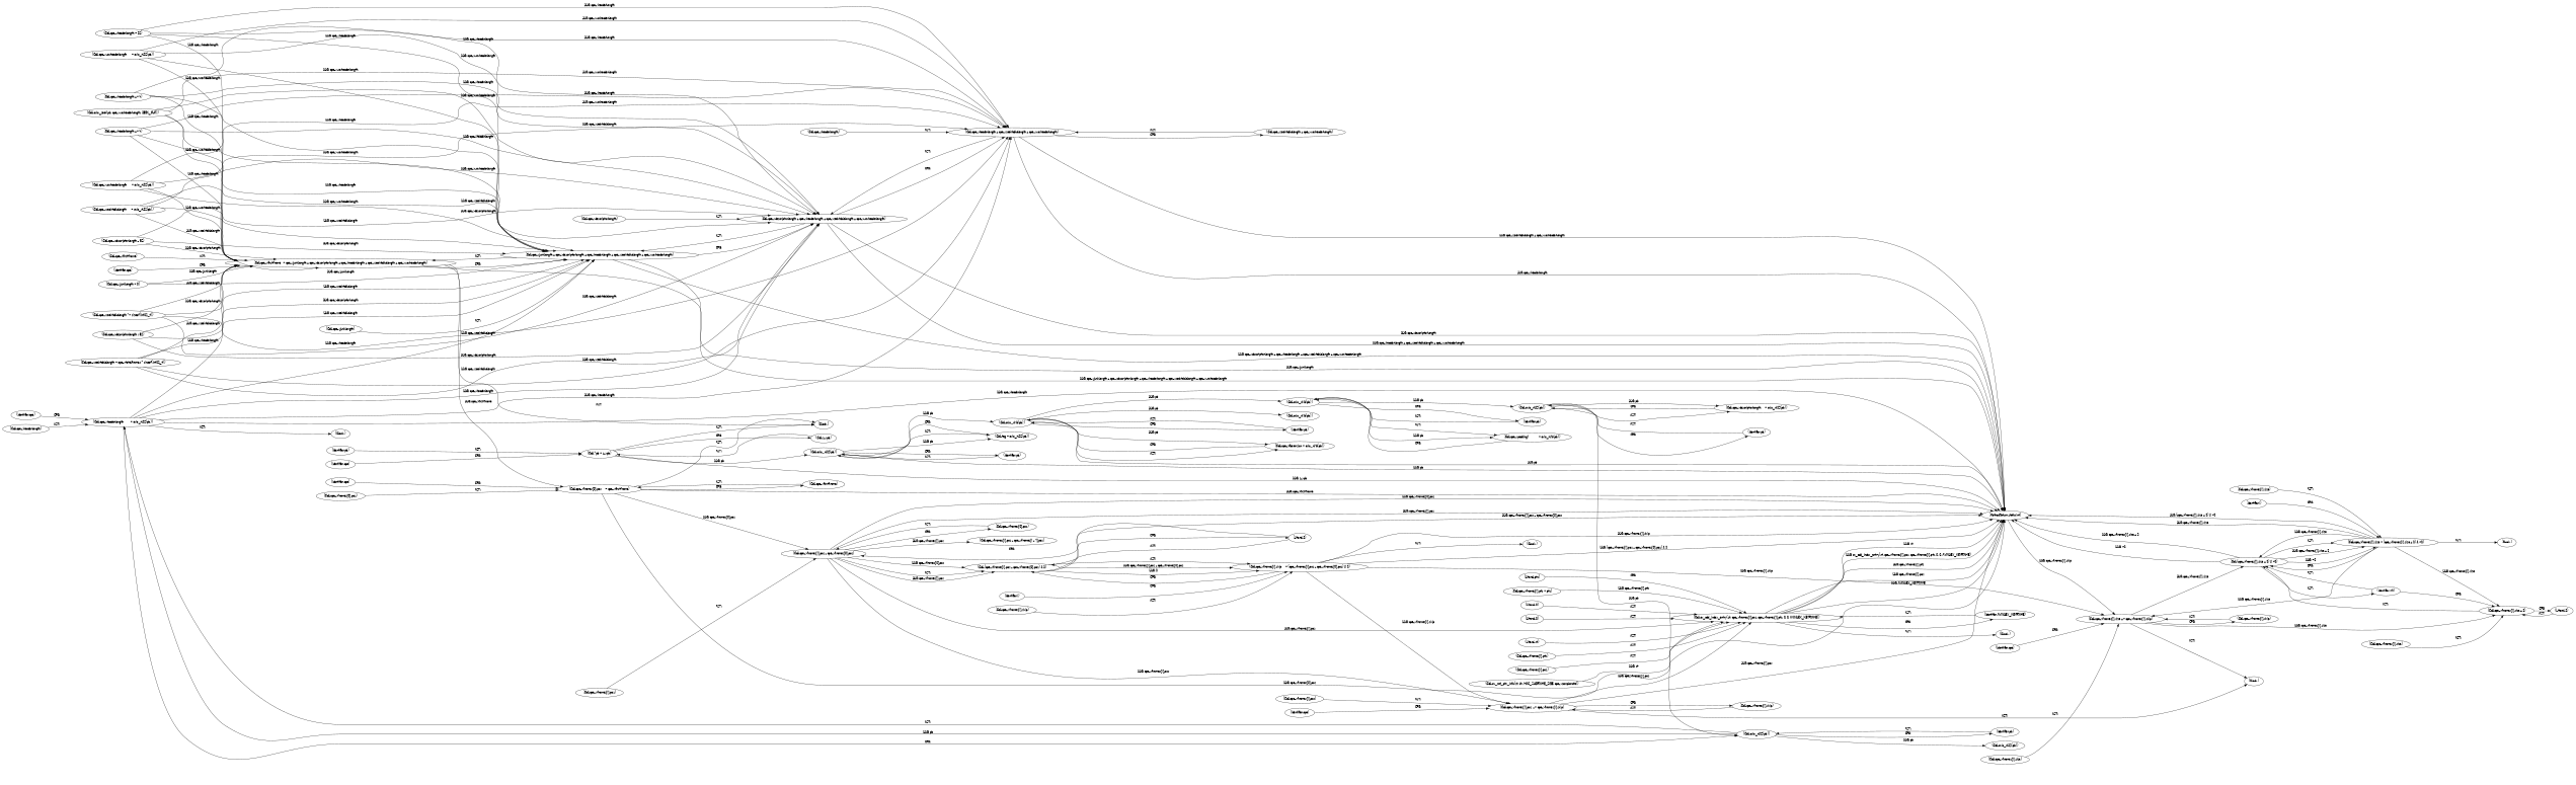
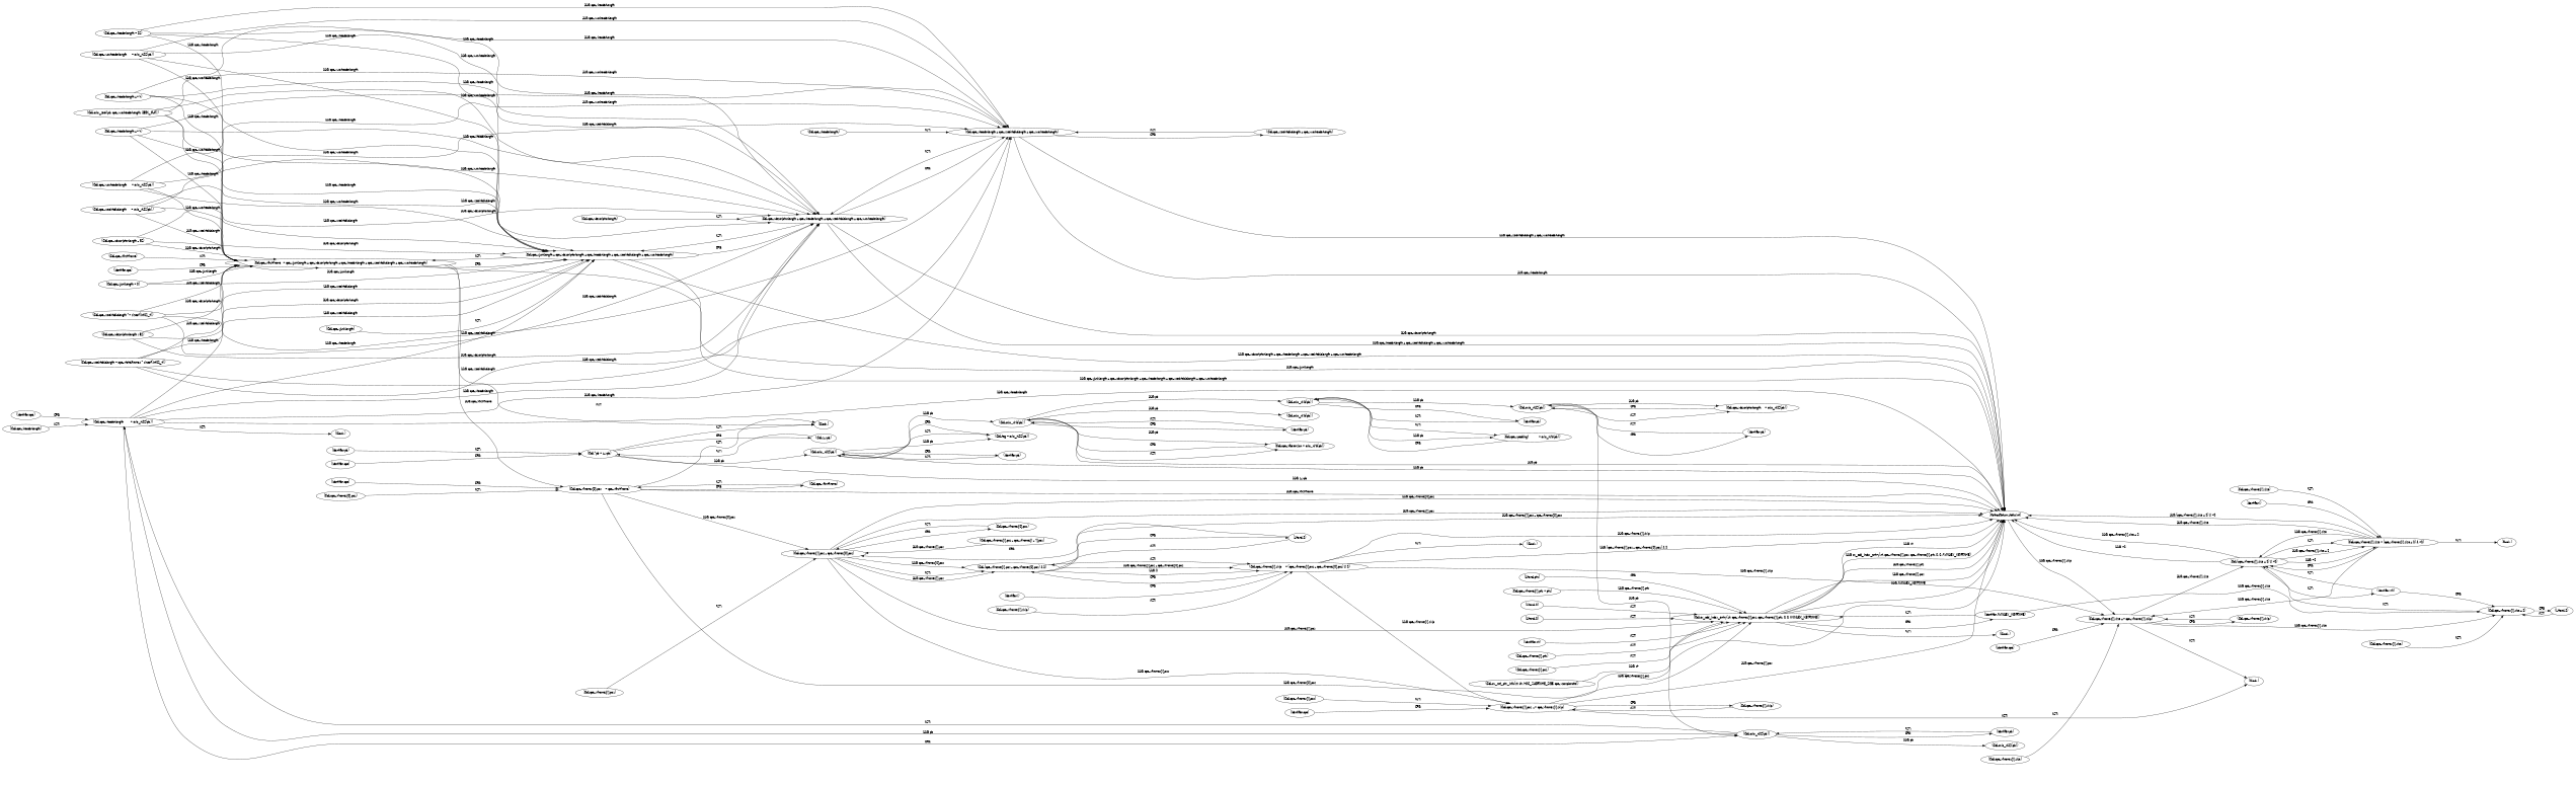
  digraph {
    fontname="Patrick Hand"
    rankdir=LR
    node [fontname="Patrick Hand"]
    edge [fontname="Patrick Hand"]
    n1 [label="(Call,ape->headerlength         = avio_rl32(pb))"]
    n2 [label="(Call,avio_rl32(pb))"]
    n3 [label="(Call,ape->firstframe   = ape->junklength + ape->descriptorlength + ape->headerlength + ape->seektablelength + ape->wavheaderlength)"]
    n4 [label="(Call,ape->junklength + ape->descriptorlength + ape->headerlength + ape->seektablelength + ape->wavheaderlength)"]
    n5 [label="(Call,ape->descriptorlength + ape->headerlength + ape->seektablelength + ape->wavheaderlength)"]
    n6 [label="(Call,ape->headerlength + ape->seektablelength + ape->wavheaderlength)"]
    n7 [label="(MethodReturn,static int)"]
    n8 [label="(Block,)"]
    n9 [label="(Identifier,pb)"]
    n10 [label="(Call,avio_rl32(pb))"]
    n11 [label="(Block,)"]
    n12 [label="(Call,ape->frames[0].pos     = ape->firstframe)"]
    n13 [label="(Call,ape->seektablelength + ape->wavheaderlength)"]
    n14 [label="(Call,ape->frames[i].size += ape->frames[i].skip)"]
    n15 [label="(Call,avio_rl32(pb))"]
    n16 [label="(Identifier,pb)"]
    n17 [label="(Call,ape->descriptorlength     = avio_rl32(pb))"]
    n18 [label="(Call,avio_rl16(pb))"]
    n19 [label="(Call,ape->padding1             = avio_rl16(pb))"]
    n20 [label="(Identifier,pb)"]
    n21 [label="(Call,avio_rl16(pb))"]
    n22 [label="(Call,avio_rl16(pb))"]
    n23 [label="(Identifier,pb)"]
    n24 [label="(Call,ape->fileversion = avio_rl16(pb))"]
    n25 [label="(Call,avio_rl32(pb))"]
    n26 [label="(Identifier,pb)"]
    n27 [label="(Call,tag = avio_rl32(pb))"]
    n28 [label="(Call,*pb = s->pb)"]
    n29 [label="(Call,s->pb)"]
    n30 [label="(Call,ape->frames[i].pos - ape->frames[0].pos)"]
    n31 [label="(Call,ape->firstframe)"]
    n32 [label="(Call,(ape->frames[i].pos - ape->frames[0].pos) & 3)"]
    n33 [label="(Call,ape->frames[i].pos  -= ape->frames[i].skip)"]
    n34 [label="(Call,av_add_index_entry(st, ape->frames[i].pos, ape->frames[i].pts, 0, 0, AVINDEX_KEYFRAME))"]
    n35 [label="(Call,ape->frames[0].pos)"]
    n36 [label="(Call,ape->frames[i].skip     = (ape->frames[i].pos - ape->frames[0].pos) & 3)"]
    n37 [label="(Literal,3)"]
    n38 [label="(Call,ape->frames[i].skip)"]
    n39 [label="(Block,)"]
    n40 [label="(Block,)"]
    n41 [label="(Identifier,AVINDEX_KEYFRAME)"]
    n42 [label="(Block,)"]
    n43 [label="(Call,(ape->frames[i].size + 3) & ~3)"]
    n44 [label="(Call,ape->frames[i].size + 3)"]
    n45 [label="(Call,ape->frames[i].skip)"]
    n46 [label="(Call,ape->frames[i].size = (ape->frames[i].size + 3) & ~3)"]
    n47 [label="(Identifier,~3)"]
    n48 [label="(Literal,3)"]
    n49 [label="(Block,)"]
    n50 [label="(Call,ape->seektablelength      = avio_rl32(pb))"]
    n51 [label="(Call,ape->headerlength += 4)"]
-   n52 [label="(Literal,st)"]
+   n52 [label="(Identifier,st)"]
    n53 [label="(Identifier,ape)"]
    n54 [label="(Call,ape->frames[i].size)"]
    n55 [label="(Call,ape->wavheaderlength      = avio_rl32(pb))"]
    n56 [label="(Call,ape->seektablelength *= sizeof(int32_t))"]
    n57 [label="(Identifier,ape)"]
    n58 [label="(Call,ape->frames[i].pos - ape->frames[i - 1].pos)"]
    n59 [label="(Identifier,i)"]
    n60 [label="(Call,ape->frames[i].pos)"]
    n61 [label="(Call,ape->frames[i].pos)"]
    n62 [label="(Call,ape->headerlength)"]
    n63 [label="(Identifier,pb)"]
    n64 [label="(Call,ape->frames[i].pts)"]
    n65 [label="(Call,ape->frames[i].pos)"]
    n66 [label="(Call,av_set_pts_info(st, 64, MAC_SUBFRAME_SIZE, ape->samplerate))"]
    n67 [label="(Call,ape->descriptorlength - 52)"]
    n68 [label="(Call,ape->frames[i].size)"]
    n69 [label="(Literal,pts)"]
    n70 [label="(Identifier,ape)"]
    n71 [label="(Call,ape->frames[0].pos)"]
    n72 [label="(Call,ape->frames[i].size)"]
    n73 [label="(Identifier,i)"]
    n74 [label="(Call,ape->descriptorlength > 52)"]
    n75 [label="(Identifier,ape)"]
    n76 [label="(Call,ape->frames[i].skip)"]
    n77 [label="(Call,ape->descriptorlength)"]
    n78 [label="(Call,ape->junklength)"]
    n79 [label="(Call,ape->headerlength = 32)"]
    n80 [label="(Call,ape->frames[i].pts = pts)"]
    n81 [label="(Call,ape->firstframe)"]
    n82 [label="(Call,avio_seek(pb, ape->wavheaderlength, SEEK_CUR))"]
    n83 [label="(Call,ape->seektablelength = ape->totalframes * sizeof(int32_t))"]
    n84 [label="(Identifier,ape)"]
    n85 [label="(Call,ape->junklength = 0)"]
    n86 [label="(Call,ape->headerlength)"]
    n87 [label="(Call,ape->headerlength += 4)"]
    n88 [label="(Call,ape->wavheaderlength      = avio_rl32(pb))"]
    n89 [label="(Literal,0)"]
    n90 [label="(Identifier,ape)"]
    n91 [label="(Literal,0)"]
    n1 -> n2 [label="CFG: "]
    n1 -> n3 [label="DDG: ape->headerlength"]
    n1 -> n4 [label="DDG: ape->headerlength"]
    n1 -> n5 [label="DDG: ape->headerlength"]
    n1 -> n6 [label="DDG: ape->headerlength"]
    n1 -> n7 [label="DDG: ape->headerlength"]
    n1 -> n8 [label="AST: "]
    n2 -> n1 [label="AST: "]
    n2 -> n1 [label="DDG: pb"]
    n2 -> n9 [label="CFG: "]
    n2 -> n10 [label="DDG: pb"]
    n3 -> n4 [label="CFG: "]
    n3 -> n7 [label="DDG: ape->junklength + ape->descriptorlength + ape->headerlength + ape->seektablelength + ape->wavheaderlength"]
    n3 -> n11 [label="AST: "]
    n3 -> n12 [label="DDG: ape->firstframe"]
    n4 -> n3 [label="AST: "]
    n4 -> n5 [label="CFG: "]
    n4 -> n7 [label="DDG: ape->junklength"]
    n4 -> n7 [label="DDG: ape->descriptorlength + ape->headerlength + ape->seektablelength + ape->wavheaderlength"]
    n5 -> n4 [label="AST: "]
    n5 -> n6 [label="CFG: "]
    n5 -> n7 [label="DDG: ape->descriptorlength"]
    n5 -> n7 [label="DDG: ape->headerlength + ape->seektablelength + ape->wavheaderlength"]
    n6 -> n5 [label="AST: "]
    n6 -> n7 [label="DDG: ape->headerlength"]
    n6 -> n7 [label="DDG: ape->seektablelength + ape->wavheaderlength"]
    n6 -> n13 [label="CFG: "]
    n7 -> n14 [label="DDG: ape->frames[i].skip"]
    n9 -> n2 [label="AST: "]
    n12 -> n7 [label="DDG: ape->frames[0].pos"]
    n12 -> n7 [label="DDG: ape->firstframe"]
    n12 -> n11 [label="AST: "]
    n12 -> n30 [label="DDG: ape->frames[0].pos"]
    n12 -> n31 [label="CFG: "]
    n13 -> n6 [label="AST: "]
    n14 -> n39 [label="AST: "]
    n14 -> n43 [label="DDG: ape->frames[i].size"]
    n14 -> n44 [label="DDG: ape->frames[i].size"]
    n14 -> n45 [label="CFG: "]
    n15 -> n2 [label="DDG: pb"]
    n15 -> n16 [label="CFG: "]
    n15 -> n17 [label="AST: "]
    n15 -> n17 [label="DDG: pb"]
    n16 -> n15 [label="AST: "]
    n17 -> n15 [label="CFG: "]
    n18 -> n15 [label="DDG: pb"]
    n18 -> n19 [label="AST: "]
    n18 -> n19 [label="DDG: pb"]
    n18 -> n20 [label="CFG: "]
    n19 -> n18 [label="CFG: "]
    n20 -> n18 [label="AST: "]
    n21 -> n7 [label="DDG: pb"]
    n21 -> n18 [label="DDG: pb"]
    n21 -> n22 [label="DDG: pb"]
    n21 -> n23 [label="CFG: "]
    n21 -> n24 [label="AST: "]
    n21 -> n24 [label="DDG: pb"]
    n23 -> n21 [label="AST: "]
    n24 -> n21 [label="CFG: "]
    n25 -> n7 [label="DDG: pb"]
    n25 -> n21 [label="DDG: pb"]
    n25 -> n26 [label="CFG: "]
    n25 -> n27 [label="AST: "]
    n25 -> n27 [label="DDG: pb"]
    n26 -> n25 [label="AST: "]
    n27 -> n25 [label="CFG: "]
    n28 -> n7 [label="DDG: s->pb"]
    n28 -> n11 [label="AST: "]
    n28 -> n25 [label="DDG: pb"]
    n28 -> n29 [label="CFG: "]
    n29 -> n28 [label="AST: "]
    n30 -> n7 [label="DDG: ape->frames[0].pos"]
    n30 -> n7 [label="DDG: ape->frames[i].pos"]
    n30 -> n32 [label="AST: "]
    n30 -> n32 [label="DDG: ape->frames[i].pos"]
    n30 -> n32 [label="DDG: ape->frames[0].pos"]
    n30 -> n33 [label="DDG: ape->frames[i].pos"]
    n30 -> n34 [label="DDG: ape->frames[i].pos"]
    n30 -> n35 [label="CFG: "]
    n31 -> n12 [label="AST: "]
    n32 -> n7 [label="DDG: ape->frames[i].pos - ape->frames[0].pos"]
    n32 -> n36 [label="AST: "]
    n32 -> n36 [label="DDG: ape->frames[i].pos - ape->frames[0].pos"]
    n32 -> n36 [label="DDG: 3"]
    n32 -> n37 [label="CFG: "]
    n33 -> n7 [label="DDG: ape->frames[i].pos"]
    n33 -> n34 [label="DDG: ape->frames[i].pos"]
    n33 -> n38 [label="CFG: "]
    n33 -> n39 [label="AST: "]
    n34 -> n7 [label="DDG: AVINDEX_KEYFRAME"]
    n34 -> n7 [label="DDG: st"]
    n34 -> n7 [label="DDG: av_add_index_entry(st, ape->frames[i].pos, ape->frames[i].pts, 0, 0, AVINDEX_KEYFRAME)"]
    n34 -> n7 [label="DDG: ape->frames[i].pts"]
    n34 -> n7 [label="DDG: ape->frames[i].pos"]
    n34 -> n40 [label="AST: "]
    n34 -> n41 [label="CFG: "]
    n35 -> n30 [label="AST: "]
    n36 -> n7 [label="DDG: (ape->frames[i].pos - ape->frames[0].pos) & 3"]
    n36 -> n7 [label="DDG: ape->frames[i].skip"]
    n36 -> n14 [label="DDG: ape->frames[i].skip"]
    n36 -> n32 [label="CFG: "]
    n36 -> n33 [label="DDG: ape->frames[i].skip"]
    n36 -> n42 [label="AST: "]
    n37 -> n30 [label="CFG: "]
    n37 -> n32 [label="AST: "]
    n38 -> n33 [label="AST: "]
    n41 -> n34 [label="AST: "]
    n43 -> n7 [label="DDG: ape->frames[i].size + 3"]
    n43 -> n7 [label="DDG: ~3"]
    n43 -> n46 [label="AST: "]
    n43 -> n46 [label="DDG: ape->frames[i].size + 3"]
    n43 -> n46 [label="DDG: ~3"]
    n43 -> n47 [label="AST: "]
    n44 -> n43 [label="AST: "]
    n44 -> n48 [label="CFG: "]
    n45 -> n14 [label="AST: "]
    n46 -> n7 [label="DDG: ape->frames[i].size"]
    n46 -> n7 [label="DDG: (ape->frames[i].size + 3) & ~3"]
    n46 -> n14 [label="DDG: ape->frames[i].size"]
    n46 -> n43 [label="CFG: "]
    n46 -> n43 [label="DDG: ape->frames[i].size"]
-   n46 -> n44 [label="DDG: ape->frames[i].size"]
+   n41 -> n44 [label="DDG: ape->frames[i].size"]
    n46 -> n49 [label="AST: "]
    n47 -> n43 [label="AST: "]
    n47 -> n44 [label="CFG: "]
    n48 -> n44 [label="AST: "]
    n50 -> n3 [label="DDG: ape->seektablelength"]
    n50 -> n4 [label="DDG: ape->seektablelength"]
    n50 -> n5 [label="DDG: ape->seektablelength"]
    n50 -> n6 [label="DDG: ape->seektablelength"]
    n51 -> n3 [label="DDG: ape->headerlength"]
    n51 -> n4 [label="DDG: ape->headerlength"]
    n51 -> n5 [label="DDG: ape->headerlength"]
    n51 -> n6 [label="DDG: ape->headerlength"]
    n52 -> n34 [label="AST: "]
    n53 -> n14 [label="CFG: "]
    n54 -> n44 [label="AST: "]
    n55 -> n3 [label="DDG: ape->wavheaderlength"]
    n55 -> n4 [label="DDG: ape->wavheaderlength"]
    n55 -> n5 [label="DDG: ape->wavheaderlength"]
    n55 -> n6 [label="DDG: ape->wavheaderlength"]
    n56 -> n3 [label="DDG: ape->seektablelength"]
    n56 -> n4 [label="DDG: ape->seektablelength"]
    n56 -> n5 [label="DDG: ape->seektablelength"]
    n56 -> n6 [label="DDG: ape->seektablelength"]
    n57 -> n12 [label="CFG: "]
-   n30 -> n58 [label="DDG: ape->frames[i].pos"]
+   n58 -> n30 [label="DDG: ape->frames[i].pos"]
    n59 -> n36 [label="CFG: "]
    n60 -> n30 [label="AST: "]
    n61 -> n33 [label="AST: "]
    n62 -> n6 [label="AST: "]
    n63 -> n28 [label="AST: "]
    n64 -> n34 [label="AST: "]
    n65 -> n34 [label="AST: "]
    n66 -> n34 [label="DDG: st"]
    n67 -> n3 [label="DDG: ape->descriptorlength"]
    n67 -> n4 [label="DDG: ape->descriptorlength"]
    n67 -> n5 [label="DDG: ape->descriptorlength"]
    n68 -> n14 [label="AST: "]
    n69 -> n34 [label="CFG: "]
    n70 -> n28 [label="CFG: "]
    n71 -> n12 [label="AST: "]
    n72 -> n46 [label="AST: "]
    n73 -> n46 [label="CFG: "]
    n74 -> n3 [label="DDG: ape->descriptorlength"]
    n74 -> n4 [label="DDG: ape->descriptorlength"]
    n74 -> n5 [label="DDG: ape->descriptorlength"]
    n75 -> n33 [label="CFG: "]
    n76 -> n36 [label="AST: "]
    n77 -> n5 [label="AST: "]
    n78 -> n4 [label="AST: "]
    n79 -> n3 [label="DDG: ape->headerlength"]
    n79 -> n4 [label="DDG: ape->headerlength"]
    n79 -> n5 [label="DDG: ape->headerlength"]
    n79 -> n6 [label="DDG: ape->headerlength"]
    n80 -> n34 [label="DDG: ape->frames[i].pts"]
    n81 -> n3 [label="AST: "]
    n82 -> n3 [label="DDG: ape->wavheaderlength"]
    n82 -> n4 [label="DDG: ape->wavheaderlength"]
    n82 -> n5 [label="DDG: ape->wavheaderlength"]
    n82 -> n6 [label="DDG: ape->wavheaderlength"]
    n83 -> n3 [label="DDG: ape->seektablelength"]
    n83 -> n4 [label="DDG: ape->seektablelength"]
    n83 -> n5 [label="DDG: ape->seektablelength"]
    n83 -> n6 [label="DDG: ape->seektablelength"]
    n84 -> n1 [label="CFG: "]
    n85 -> n3 [label="DDG: ape->junklength"]
    n85 -> n4 [label="DDG: ape->junklength"]
    n86 -> n1 [label="AST: "]
    n87 -> n3 [label="DDG: ape->headerlength"]
    n87 -> n4 [label="DDG: ape->headerlength"]
    n87 -> n5 [label="DDG: ape->headerlength"]
    n87 -> n6 [label="DDG: ape->headerlength"]
    n88 -> n3 [label="DDG: ape->wavheaderlength"]
    n88 -> n4 [label="DDG: ape->wavheaderlength"]
    n88 -> n5 [label="DDG: ape->wavheaderlength"]
    n88 -> n6 [label="DDG: ape->wavheaderlength"]
    n89 -> n34 [label="AST: "]
    n90 -> n3 [label="CFG: "]
    n91 -> n34 [label="AST: "]
  }
